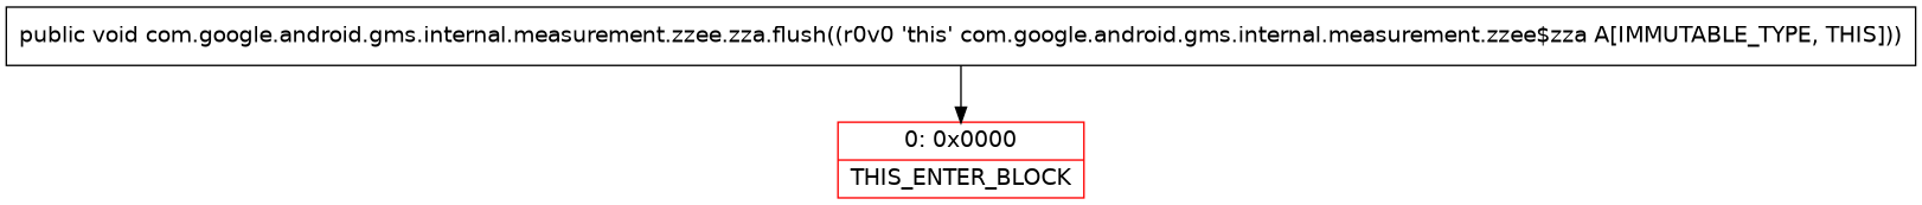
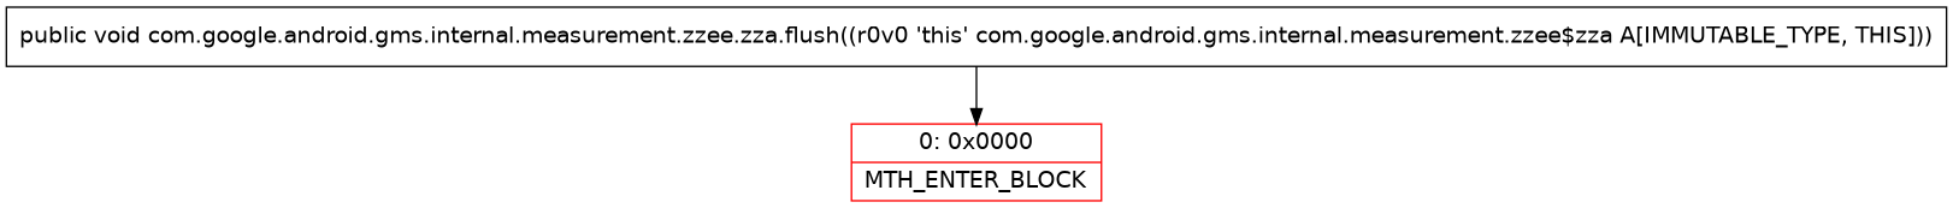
  digraph {
    fontname="DejaVu Sans"
    node [shape=record fontname="DejaVu Sans"]
-   n1 [color=red label="{0\:\ 0x0000|THIS_ENTER_BLOCK\l}"]
+   n1 [color=red label="{0\:\ 0x0000|MTH_ENTER_BLOCK\l}"]
    n2 [label="{public void com.google.android.gms.internal.measurement.zzee.zza.flush((r0v0 'this' com.google.android.gms.internal.measurement.zzee$zza A[IMMUTABLE_TYPE, THIS])) }"]
    subgraph cluster_1 {
      label="R(0)"
    }
    n2 -> n1 [fontname="DejaVu Sans"]
  }
